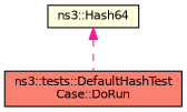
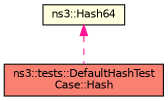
  digraph {
    rankdir=TB
    node [color=black fontname=Helvetica fontsize=10 shape=record style=filled]
    n1 [fillcolor=lightyellow fontcolor=black height=0.2 label="ns3::Hash64" width=0.4]
-   n2 [fillcolor=salmon height=0.2 label="ns3::tests::DefaultHashTest\lCase::DoRun" width=0.4]
+   n2 [fillcolor=salmon height=0.2 label="ns3::tests::DefaultHashTest\lCase::Hash" width=0.4]
    n1 -> n2 [color=deeppink dir=back fontname=Helvetica fontsize=10 labelfontname=Helvetica labelfontsize=10 style=dashed]
  }
